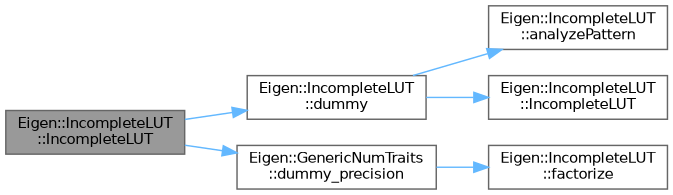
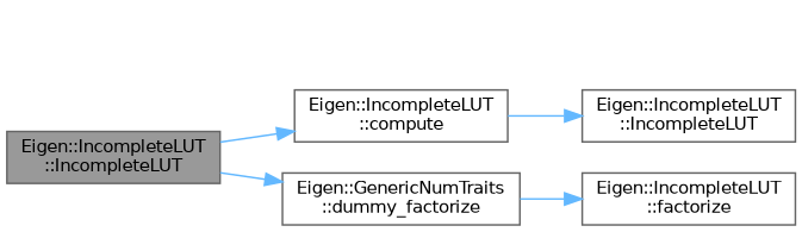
  digraph {
    rankdir=LR
    node [color=grey40 fillcolor=white fontname=Helvetica fontsize=10 shape=box style=filled]
    edge [color=steelblue1 fontname=Helvetica fontsize=10 labelfontname=Helvetica labelfontsize=10 style=solid]
    n1 [color=gray40 fillcolor=grey60 fontcolor=black height=0.2 label="Eigen::IncompleteLUT\l::IncompleteLUT" width=0.4]
-   n2 [height=0.2 label="Eigen::IncompleteLUT\l::dummy" width=0.4]
-   n3 [height=0.2 label="Eigen::GenericNumTraits\l::dummy_precision" width=0.4]
-   n4 [height=0.2 label="Eigen::IncompleteLUT\l::analyzePattern" width=0.4]
+   n2 [height=0.2 label="Eigen::IncompleteLUT\l::compute" width=0.4]
+   n3 [height=0.2 label="Eigen::GenericNumTraits\l::dummy_factorize" width=0.4]
    n5 [height=0.2 label="Eigen::IncompleteLUT\l::IncompleteLUT" width=0.4]
    n6 [height=0.2 label="Eigen::IncompleteLUT\l::factorize" width=0.4]
    n1 -> n2
    n1 -> n3
-   n2 -> n4
    n2 -> n5
    n3 -> n6
  }
